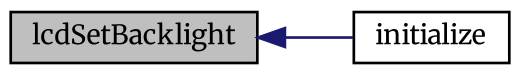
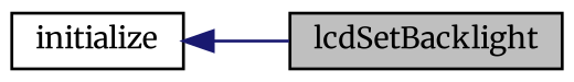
  digraph {
    rankdir=LR
    fontname=Merriweather
    node [color=black fontname=Merriweather fontsize=10 shape=record style=filled]
    n1 [fillcolor=grey75 fontcolor=black height=0.2 label=lcdSetBacklight width=0.4]
    n2 [fillcolor=white height=0.2 label=initialize width=0.4]
-   n1 -> n2 [color=midnightblue dir=back fontname=Merriweather fontsize=10 labelfontname=Helvetica labelfontsize=10 style=solid]
+   n2 -> n1 [color=midnightblue dir=back fontname=Merriweather fontsize=10 labelfontname=Helvetica labelfontsize=10 style=solid]
  }
